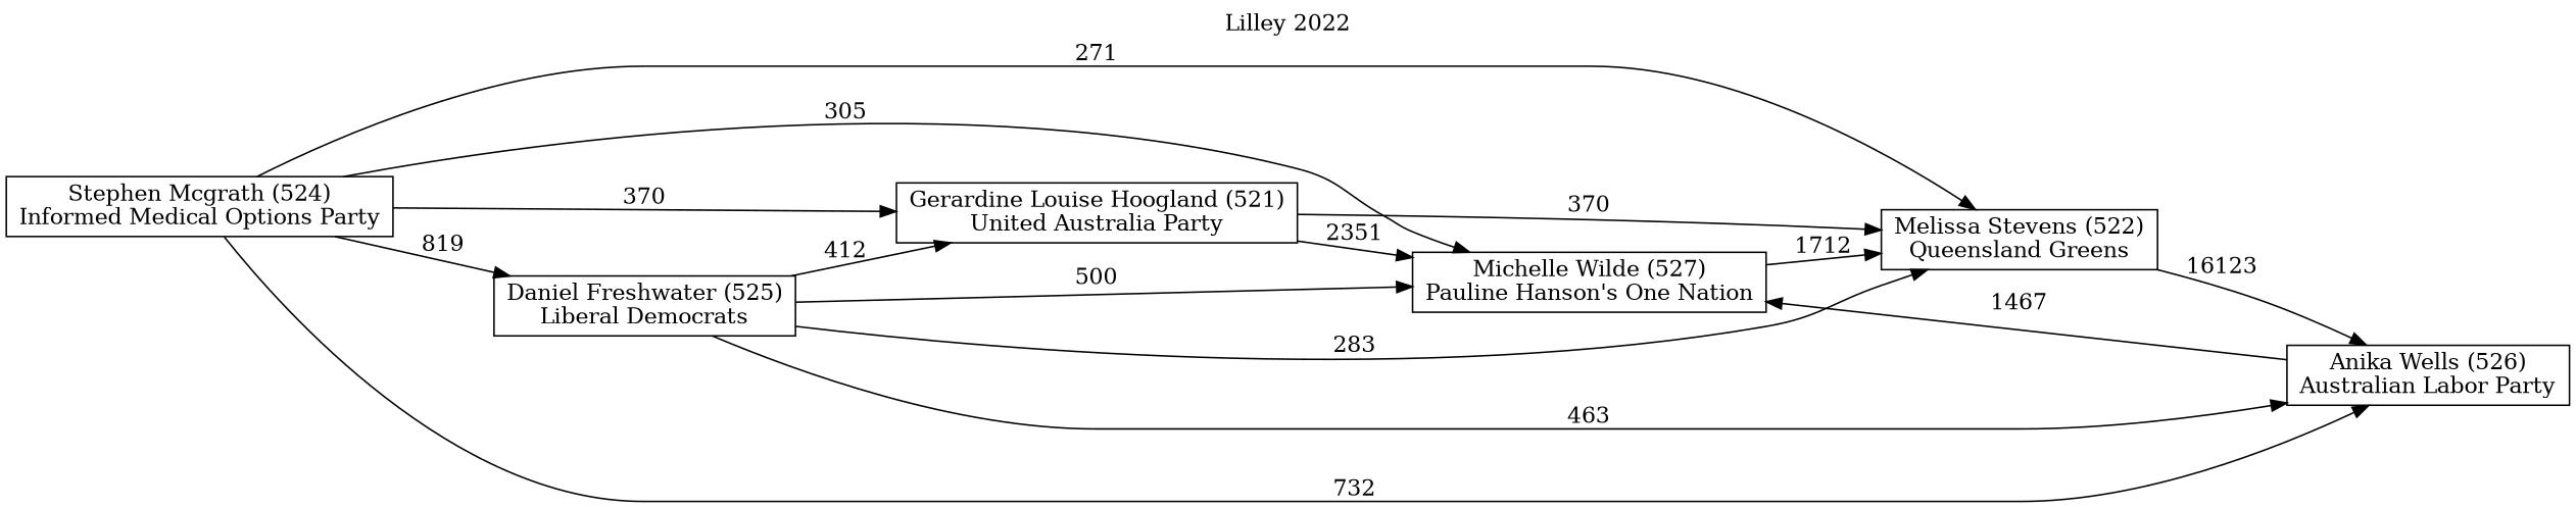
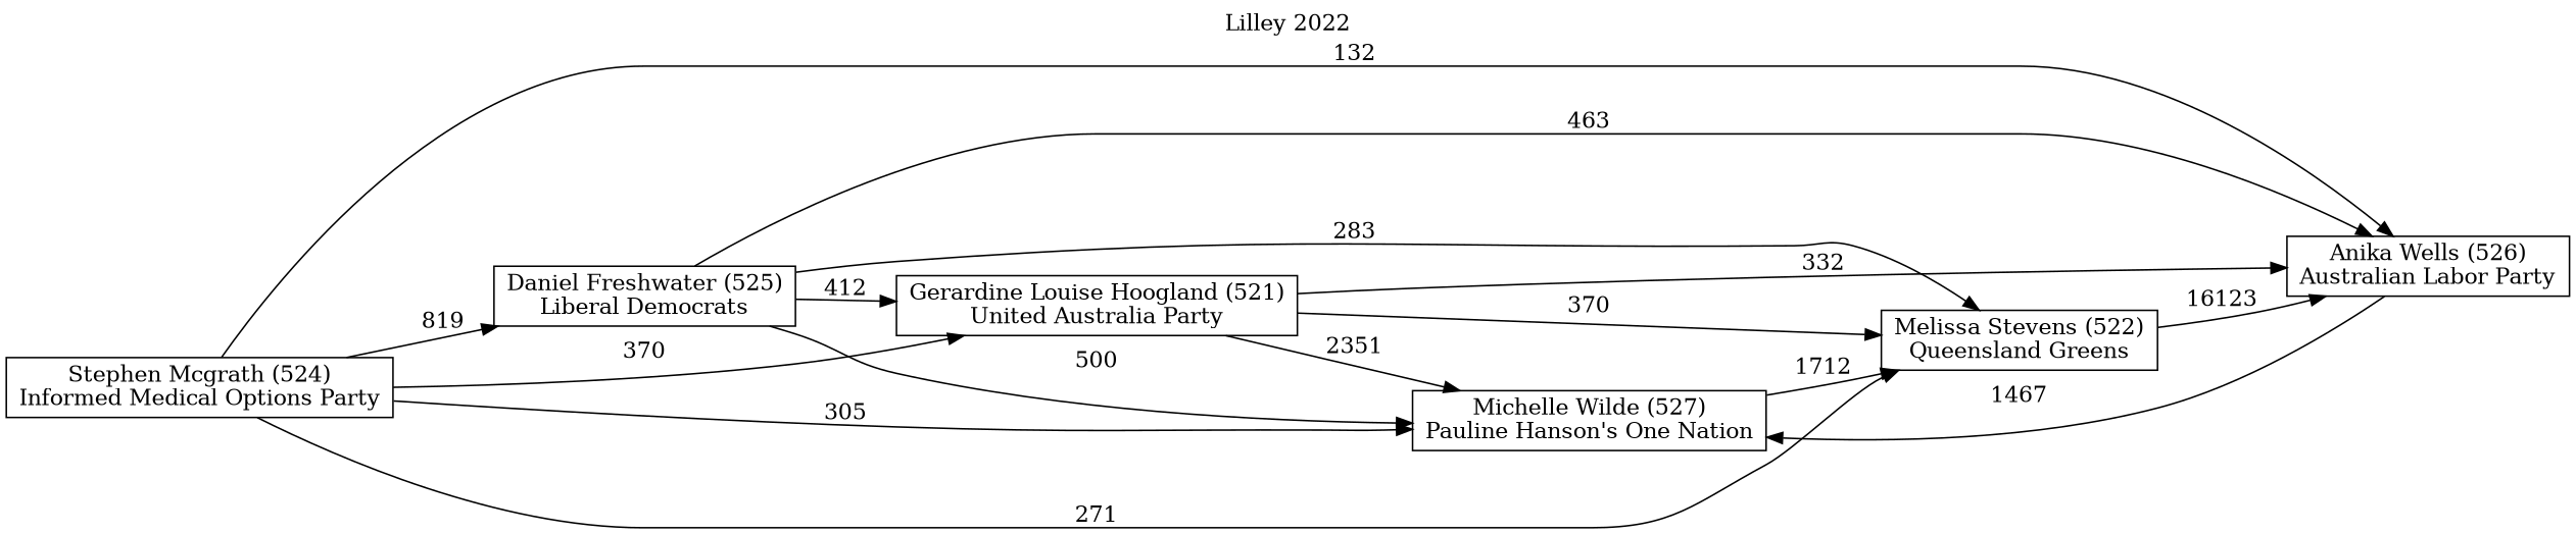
  digraph {
    label="Lilley 2022"
    labelloc=t
    mclimit=10
    rankdir=LR
    node [shape=box]
    n1 [label="Michelle Wilde (527)\nPauline Hanson's One Nation"]
    n2 [label="Melissa Stevens (522)\nQueensland Greens"]
    n3 [label="Anika Wells (526)\nAustralian Labor Party"]
    n4 [label="Gerardine Louise Hoogland (521)\nUnited Australia Party"]
    n5 [label="Stephen Mcgrath (524)\nInformed Medical Options Party"]
    n6 [label="Daniel Freshwater (525)\nLiberal Democrats"]
    n1 -> n2 [label=1712]
    n2 -> n3 [label=16123]
    n3 -> n1 [label=1467]
    n4 -> n1 [label=2351]
    n4 -> n2 [label=370]
+   n4 -> n3 [label=332]
    n5 -> n1 [label=305]
    n5 -> n2 [label=271]
-   n5 -> n3 [label=732]
+   n5 -> n3 [label=132]
    n5 -> n4 [label=370]
    n5 -> n6 [label=819]
    n6 -> n1 [label=500]
    n6 -> n2 [label=283]
    n6 -> n3 [label=463]
    n6 -> n4 [label=412]
  }
